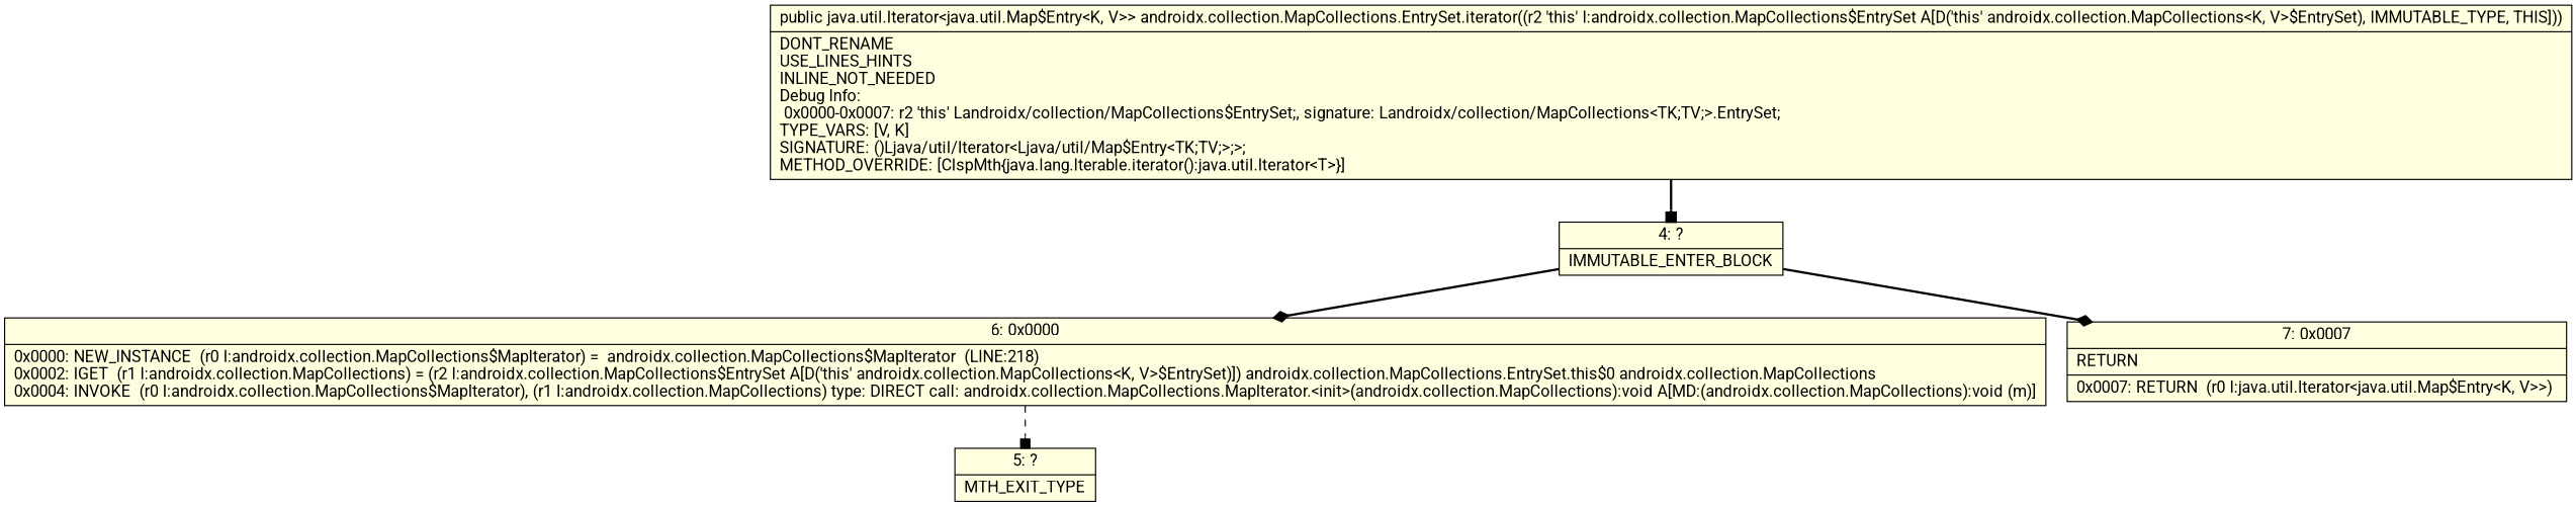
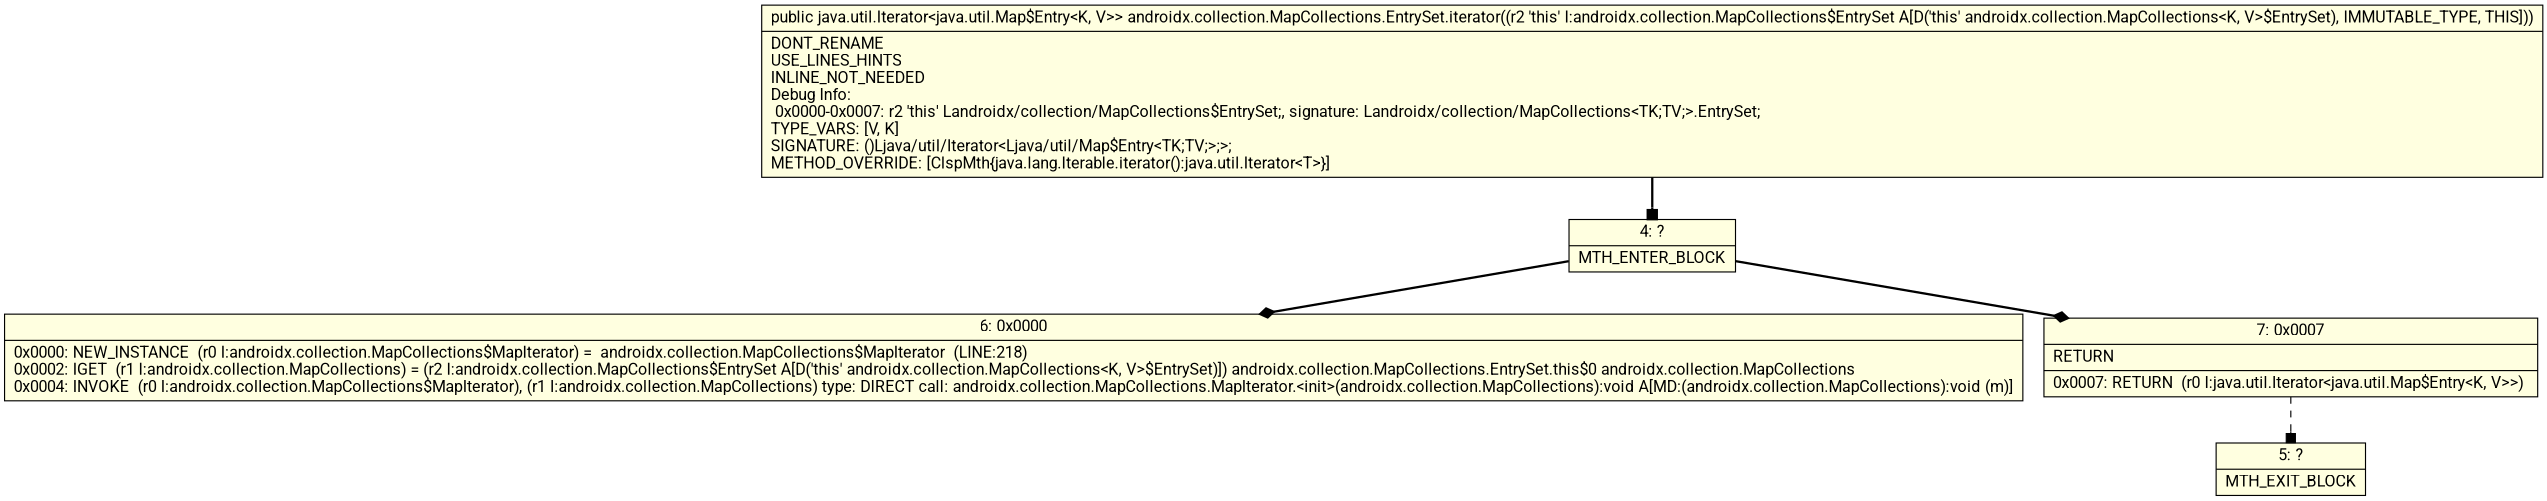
  digraph {
    fontname=Roboto
    node [fillcolor=lightyellow fontname=Roboto shape=record style=filled]
    edge [arrowhead=diamond fontname=Roboto style=bold]
-   n1 [label="{4\:\ ?|IMMUTABLE_ENTER_BLOCK\l}"]
+   n1 [label="{4\:\ ?|MTH_ENTER_BLOCK\l}"]
    n2 [label="{6\:\ 0x0000|0x0000: NEW_INSTANCE  (r0 I:androidx.collection.MapCollections$MapIterator) =  androidx.collection.MapCollections$MapIterator  (LINE:218)\l0x0002: IGET  (r1 I:androidx.collection.MapCollections) = (r2 I:androidx.collection.MapCollections$EntrySet A[D('this' androidx.collection.MapCollections\<K, V\>$EntrySet)]) androidx.collection.MapCollections.EntrySet.this$0 androidx.collection.MapCollections \l0x0004: INVOKE  (r0 I:androidx.collection.MapCollections$MapIterator), (r1 I:androidx.collection.MapCollections) type: DIRECT call: androidx.collection.MapCollections.MapIterator.\<init\>(androidx.collection.MapCollections):void A[MD:(androidx.collection.MapCollections):void (m)]\l}"]
    n3 [label="{7\:\ 0x0007|RETURN\l|0x0007: RETURN  (r0 I:java.util.Iterator\<java.util.Map$Entry\<K, V\>\>) \l}"]
-   n4 [label="{5\:\ ?|MTH_EXIT_TYPE\l}"]
+   n4 [label="{5\:\ ?|MTH_EXIT_BLOCK\l}"]
    n5 [label="{public java.util.Iterator\<java.util.Map$Entry\<K, V\>\> androidx.collection.MapCollections.EntrySet.iterator((r2 'this' I:androidx.collection.MapCollections$EntrySet A[D('this' androidx.collection.MapCollections\<K, V\>$EntrySet), IMMUTABLE_TYPE, THIS]))  | DONT_RENAME\lUSE_LINES_HINTS\lINLINE_NOT_NEEDED\lDebug Info:\l  0x0000\-0x0007: r2 'this' Landroidx\/collection\/MapCollections$EntrySet;, signature: Landroidx\/collection\/MapCollections\<TK;TV;\>.EntrySet;\lTYPE_VARS: [V, K]\lSIGNATURE: ()Ljava\/util\/Iterator\<Ljava\/util\/Map$Entry\<TK;TV;\>;\>;\lMETHOD_OVERRIDE: [ClspMth\{java.lang.Iterable.iterator():java.util.Iterator\<T\>\}]\l}"]
    n1 -> n2
    n1 -> n3
-   n2 -> n4 [arrowhead=box style=dashed]
+   n3 -> n4 [arrowhead=box style=dashed]
    n5 -> n1 [arrowhead=box]
  }
